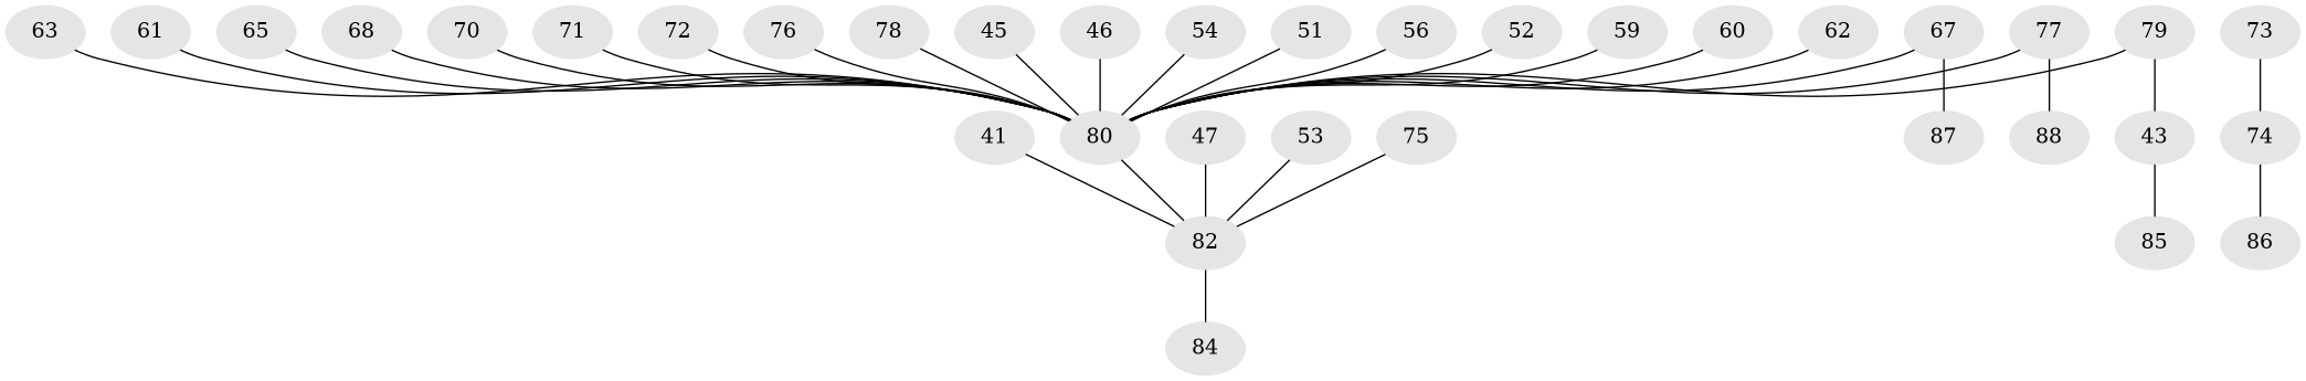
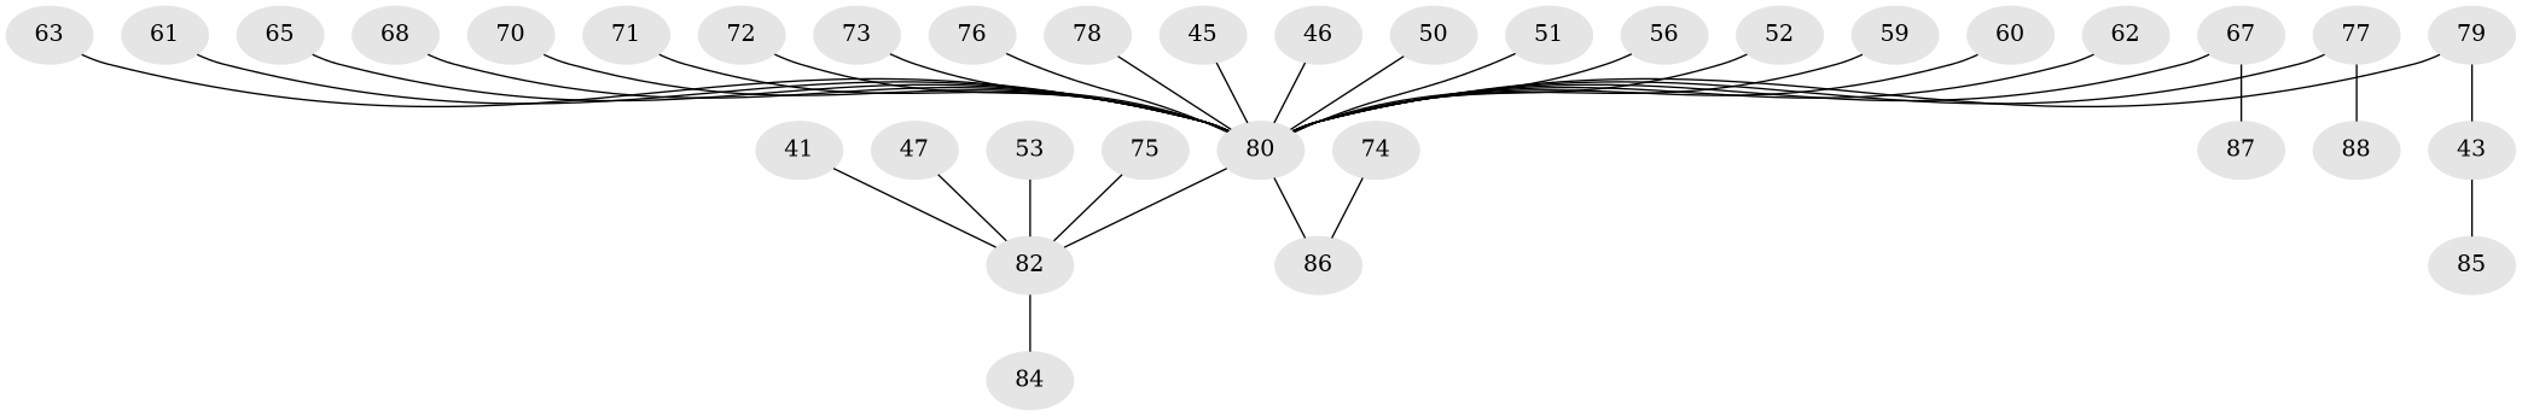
  graph {
    node [color=gray90 style=filled]
    80 [super="+31+44+69+41+42"]
    82 [super="+32"]
    86
    45
    46
    84
    47
-   50 [super="+23" label=54]
+   50 [super="+23"]
    51
    53
    56
    n12 [label=52]
    59
    60
    62
    63
    n17 [label=61]
    65
    67
    87
    68
    70
    71
    72
    73
    74
    75
    76
    77
    88
    78
    79
    n33 [label=43]
    85
    n35 [label=41]
    80 -- 82
+   80 -- 86
    82 -- 84
    45 -- 80
    46 -- 80
    47 -- 82
    50 -- 80
    51 -- 80
    53 -- 82
    56 -- 80
    n12 -- 80
    59 -- 80
    60 -- 80
    62 -- 80
    63 -- 80
    n17 -- 80
    65 -- 80
    67 -- 80
    67 -- 87
    68 -- 80
    70 -- 80
    71 -- 80
    72 -- 80
-   73 -- 74
+   73 -- 80
    74 -- 86
    75 -- 82
    76 -- 80
    77 -- 80
    77 -- 88
    78 -- 80
    79 -- 80
    79 -- n33
    n33 -- 85
    n35 -- 82
  }
